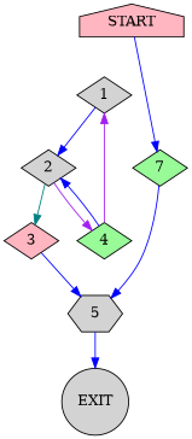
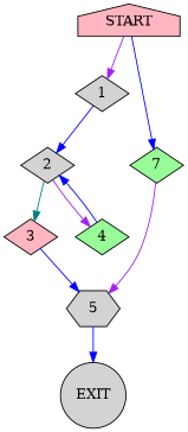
  digraph {
    node [fillcolor=lightgrey shape=diamond style=filled]
    edge [color=blue]
    n1 [fillcolor=lightpink label=START shape=house]
    1
    7 [fillcolor=palegreen]
    2
    5 [shape=hexagon]
    n6 [label=EXIT shape=circle]
    3 [fillcolor=lightpink]
    4 [fillcolor=palegreen]
-   4 -> 1 [color=purple]
+   n1 -> 1 [color=purple]
    n1 -> 7
    1 -> 2
-   7 -> 5
+   7 -> 5 [color=purple]
    2 -> 3 [color=teal]
    2 -> 4 [color=purple]
    5 -> n6
    3 -> 5
    4 -> 2
  }
